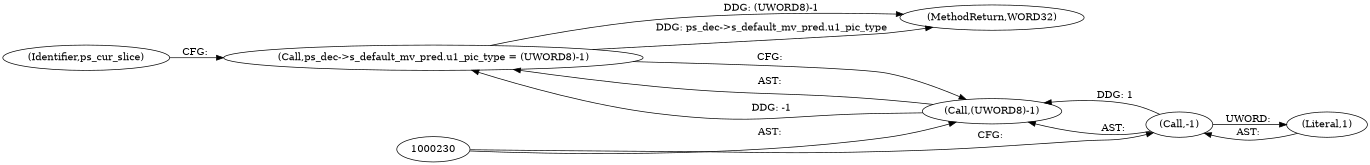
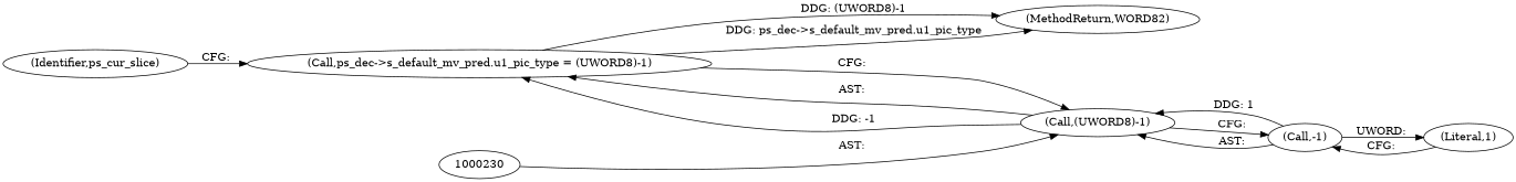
  digraph {
    rankdir=LR
    n1 [label="(Call,ps_dec->s_default_mv_pred.u1_pic_type = (UWORD8)-1)"]
    n2 [label="(Call,(UWORD8)-1)"]
-   n3 [label="(MethodReturn,WORD32)"]
+   n3 [label="(MethodReturn,WORD82)"]
    n4 [label="(Call,-1)"]
    n5 [label="(Literal,1)"]
    n6 [label="(Identifier,ps_cur_slice)"]
    1000230
    n1 -> n2 [label="CFG: "]
    n1 -> n3 [label="DDG: (UWORD8)-1"]
    n1 -> n3 [label="DDG: ps_dec->s_default_mv_pred.u1_pic_type"]
    n2 -> n1 [label="AST: "]
    n2 -> n1 [label="DDG: -1"]
-   1000230 -> n4 [label="CFG: "]
+   n2 -> n4 [label="CFG: "]
    n4 -> n2 [label="AST: "]
    n4 -> n2 [label="DDG: 1"]
    n4 -> n5 [label="UWORD: "]
-   n5 -> n4 [label="AST: "]
+   n5 -> n4 [label="CFG: "]
    n6 -> n1 [label="CFG: "]
    1000230 -> n2 [label="AST: "]
  }
